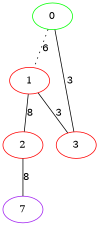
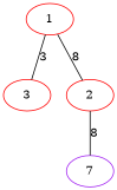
  graph {
    node [color=red weight=1]
    edge [style=solid]
-   0 [color=green weight=2]
    1
    3
    2
    n5 [color=purple label=7 weight=4]
-   0 -- 1 [label=6 style=dotted]
-   0 -- 3 [label=3]
    1 -- 3 [label=3]
    1 -- 2 [label=8]
    2 -- n5 [label=8]
  }
